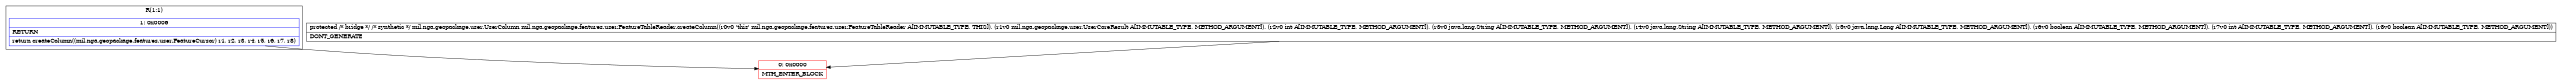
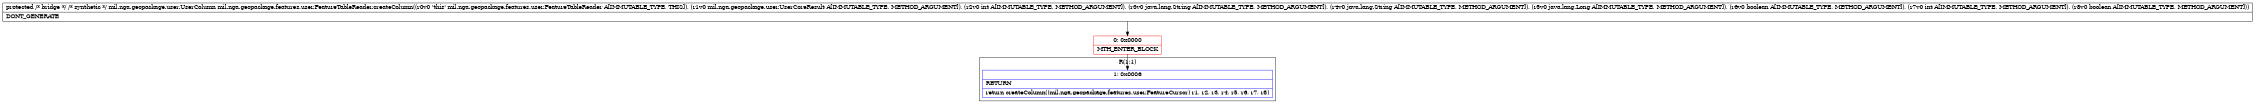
  digraph {
    node [shape=record]
    n1 [color=blue label="{1\:\ 0x0006|RETURN\l|return createColumn((mil.nga.geopackage.features.user.FeatureCursor) r1, r2, r3, r4, r5, r6, r7, r8)\l}"]
    n2 [color=red label="{0\:\ 0x0000|MTH_ENTER_BLOCK\l}"]
    n3 [label="{protected \/* bridge *\/ \/* synthetic *\/ mil.nga.geopackage.user.UserColumn mil.nga.geopackage.features.user.FeatureTableReader.createColumn((r0v0 'this' mil.nga.geopackage.features.user.FeatureTableReader A[IMMUTABLE_TYPE, THIS]), (r1v0 mil.nga.geopackage.user.UserCoreResult A[IMMUTABLE_TYPE, METHOD_ARGUMENT]), (r2v0 int A[IMMUTABLE_TYPE, METHOD_ARGUMENT]), (r3v0 java.lang.String A[IMMUTABLE_TYPE, METHOD_ARGUMENT]), (r4v0 java.lang.String A[IMMUTABLE_TYPE, METHOD_ARGUMENT]), (r5v0 java.lang.Long A[IMMUTABLE_TYPE, METHOD_ARGUMENT]), (r6v0 boolean A[IMMUTABLE_TYPE, METHOD_ARGUMENT]), (r7v0 int A[IMMUTABLE_TYPE, METHOD_ARGUMENT]), (r8v0 boolean A[IMMUTABLE_TYPE, METHOD_ARGUMENT]))  | DONT_GENERATE\l}"]
    subgraph cluster_1 {
      label="R(1:1)"
      n1
    }
-   n1 -> n2
+   n2 -> n1
    n3 -> n2
  }
